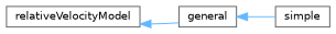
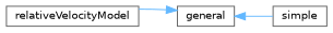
  digraph {
    rankdir=LR
    node [color=grey40 fillcolor=white fontname=Helvetica fontsize=10 shape=box style=filled]
    edge [color=steelblue1 dir=back fontname=Helvetica fontsize=10 labelfontname=Helvetica labelfontsize=10 style=solid]
    n1 [height=0.2 label=relativeVelocityModel width=0.4]
    n2 [height=0.2 label=general width=0.4]
    n3 [height=0.2 label=simple width=0.4]
-   n1 -> n2
+   n2 -> n1
    n2 -> n3
  }
